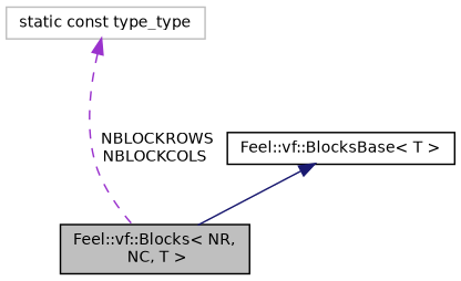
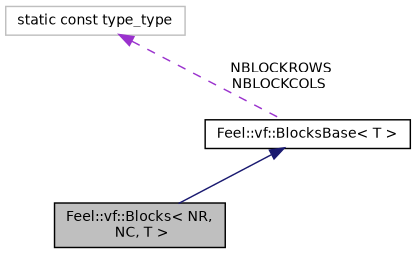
  digraph {
    node [color=black fillcolor=white fontname=Helvetica fontsize=10 shape=record style=filled]
    edge [dir=back fontname=Helvetica fontsize=10 labelfontname=Helvetica labelfontsize=10]
    n1 [fillcolor=grey75 fontcolor=black height=0.2 label="Feel::vf::Blocks\< NR,\l NC, T \>" width=0.4]
    n2 [height=0.2 label="Feel::vf::BlocksBase\< T \>" width=0.4]
    n3 [color=grey75 height=0.2 label="static const type_type" width=0.4]
    n2 -> n1 [color=midnightblue style=solid]
-   n3 -> n1 [color=darkorchid3 label=" NBLOCKROWS\nNBLOCKCOLS" style=dashed]
+   n3 -> n2 [color=darkorchid3 label=" NBLOCKROWS\nNBLOCKCOLS" style=dashed]
  }
